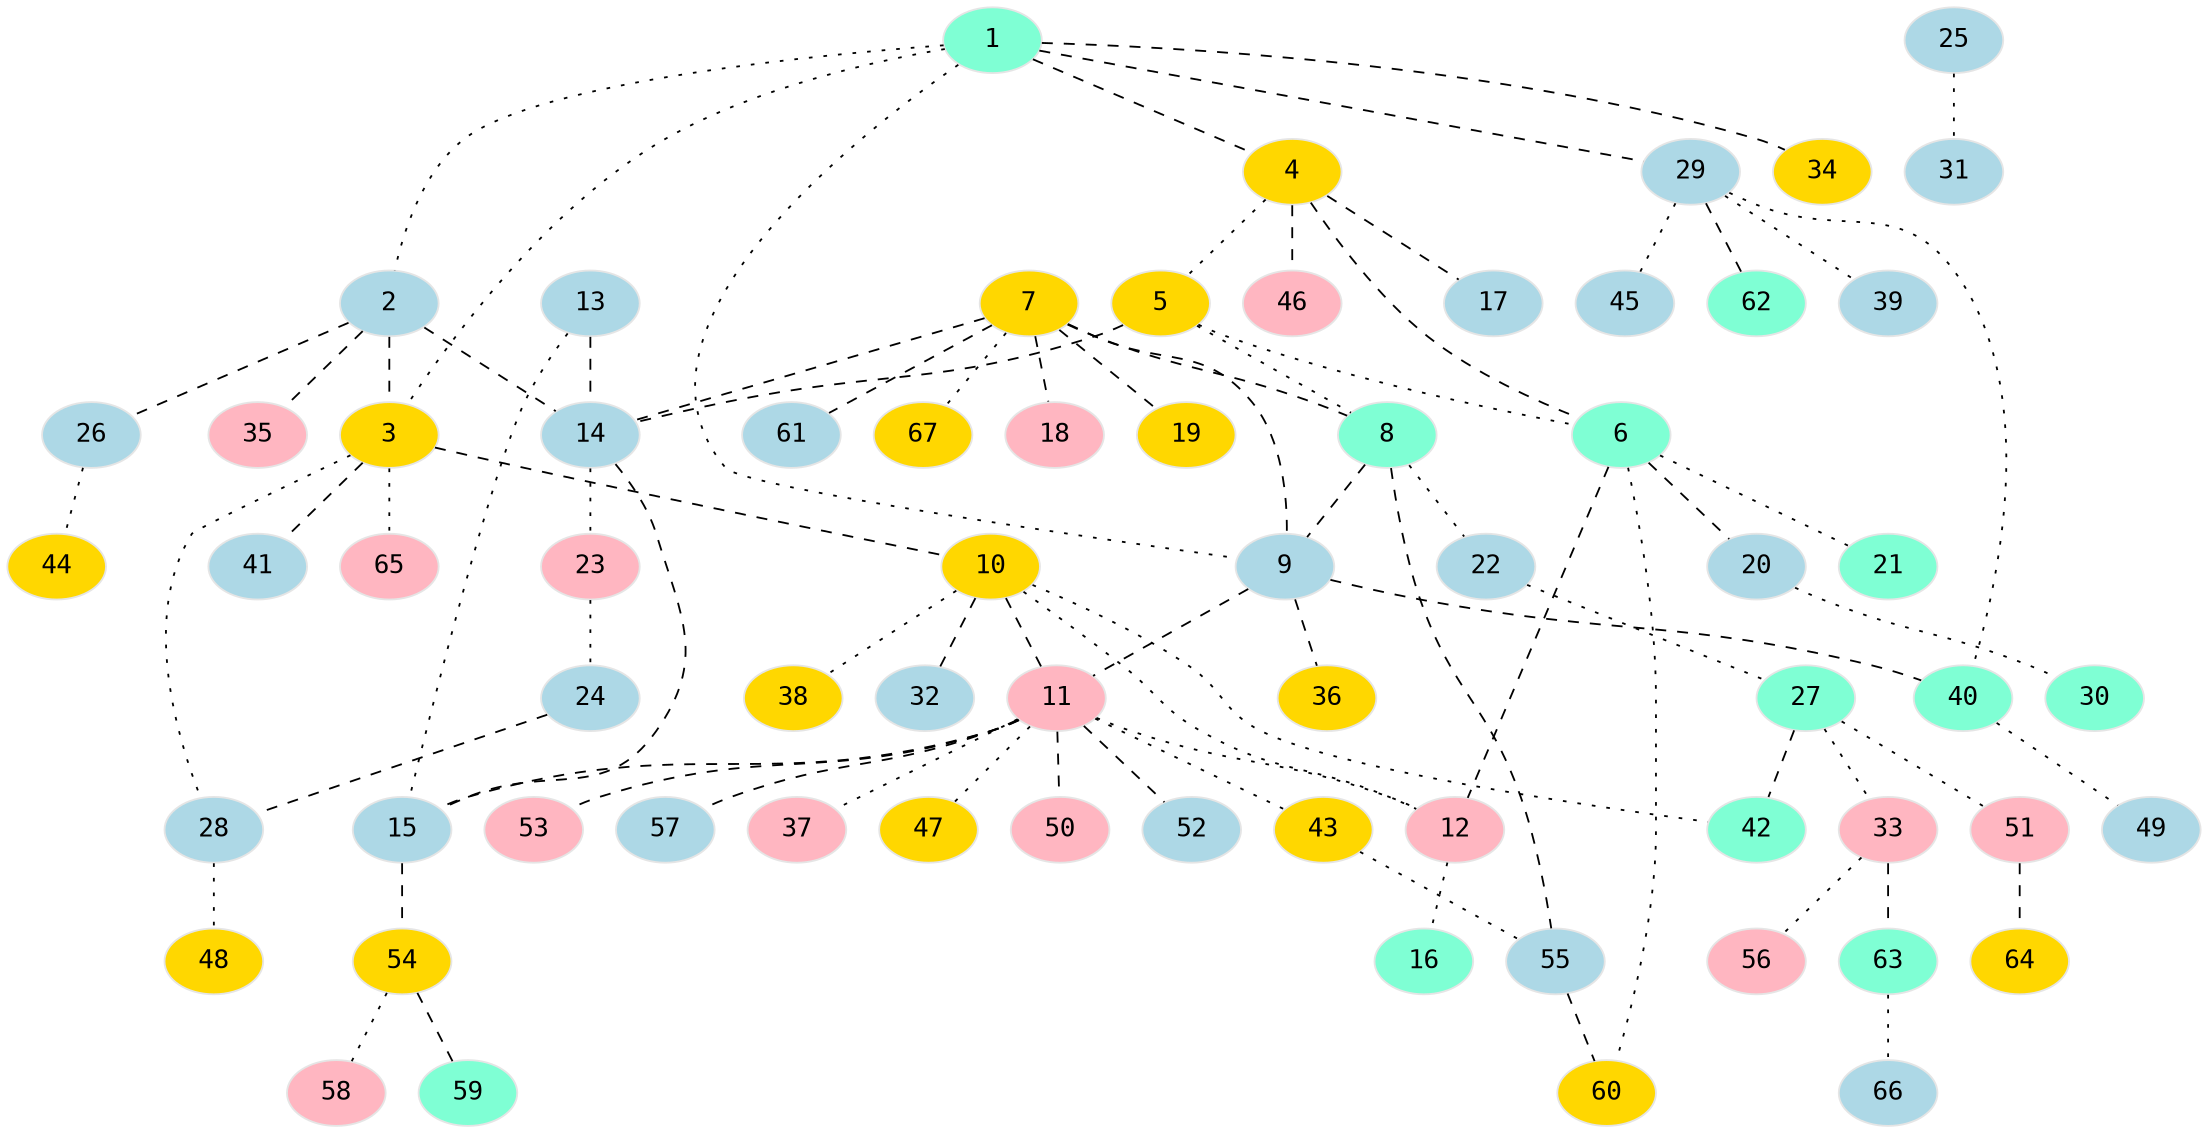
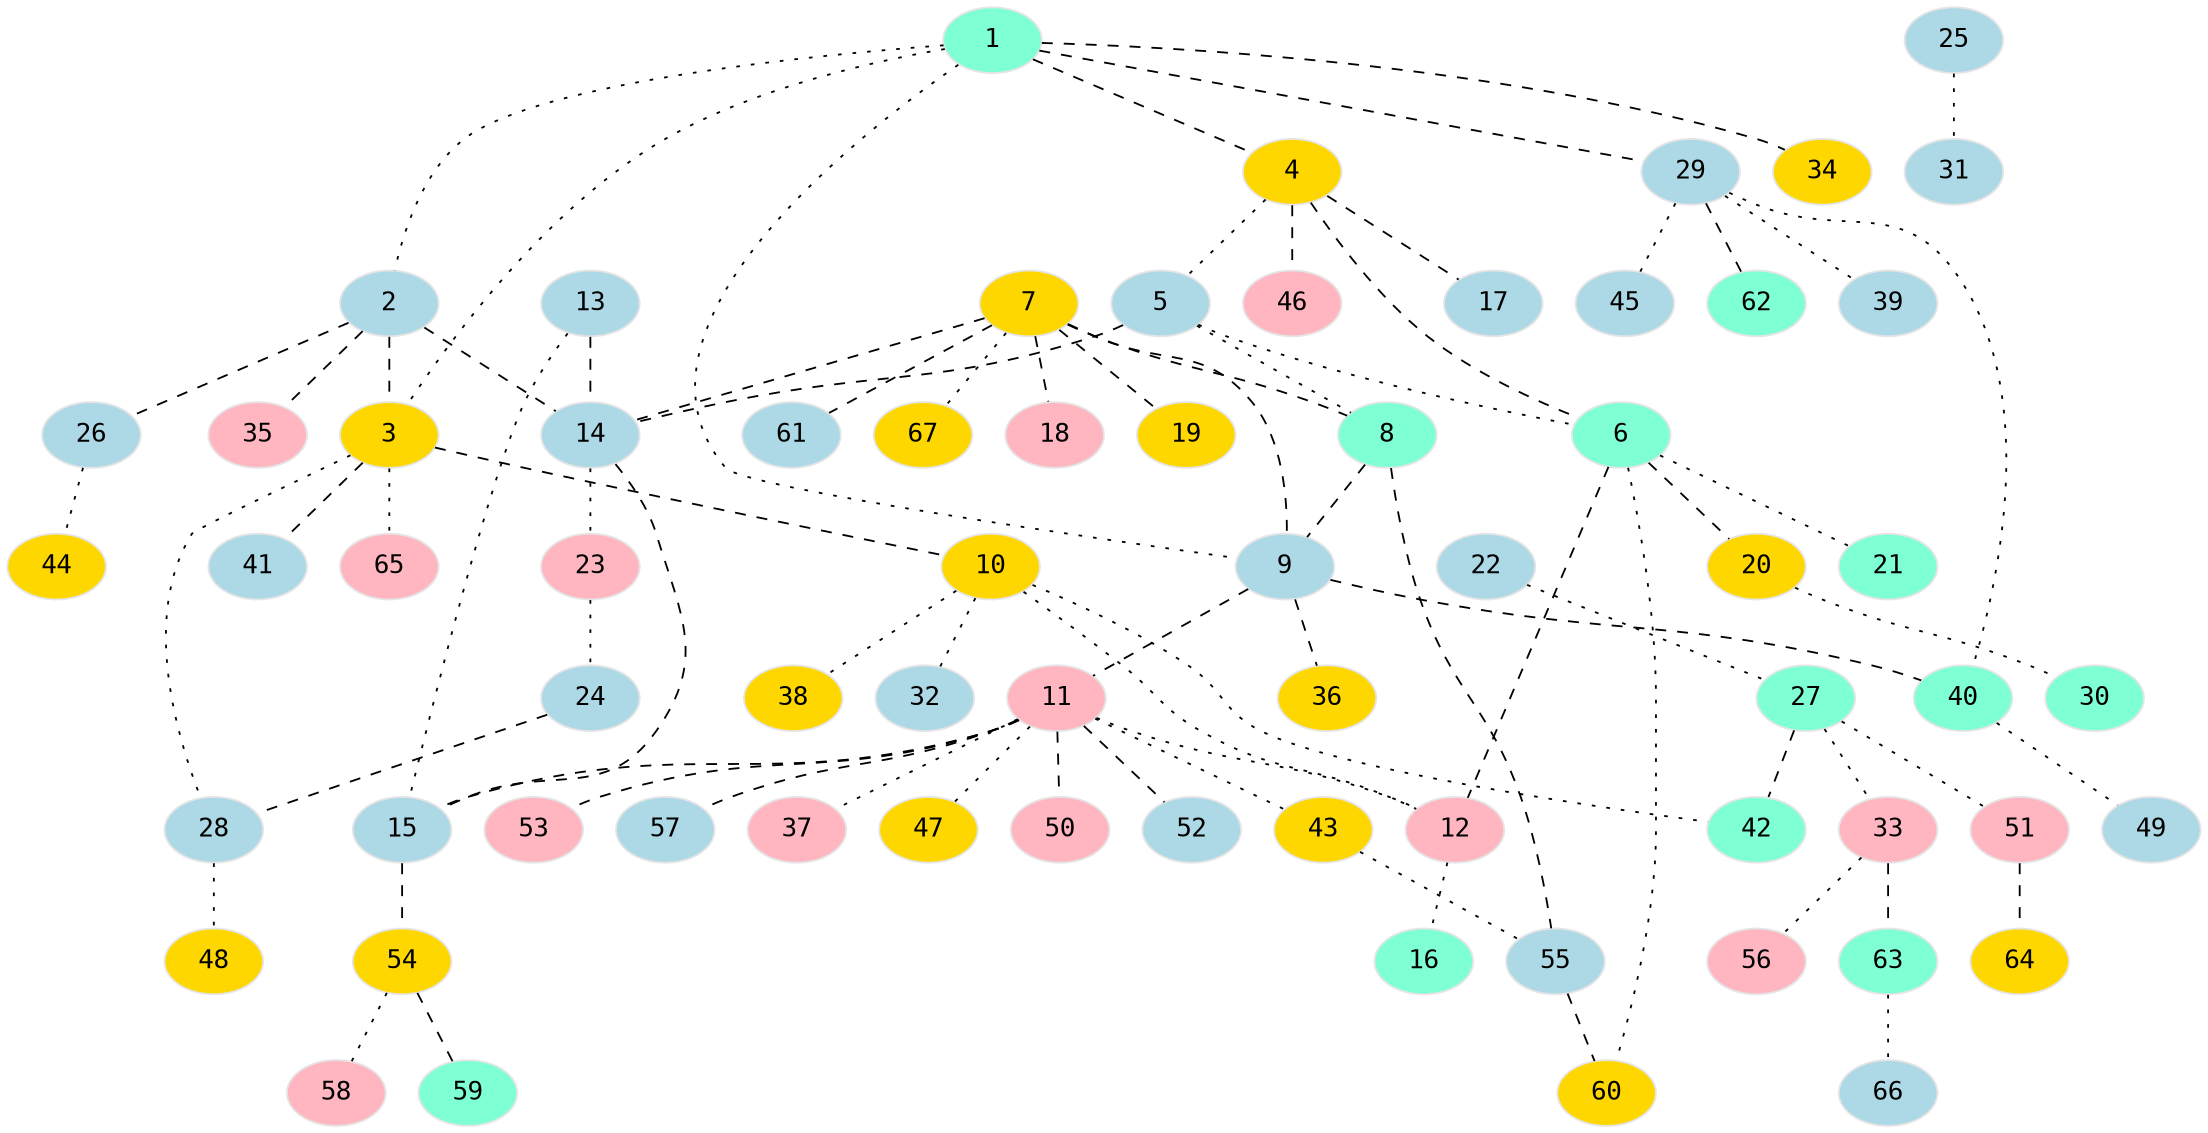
  graph {
    fontname="DejaVu Sans Mono"
    node [color=gray90 fillcolor=lightblue fontname="DejaVu Sans Mono" style=filled]
    edge [fontname="DejaVu Sans Mono" style=dashed]
    1 [fillcolor=aquamarine]
    2
    3 [fillcolor=gold]
    4 [fillcolor=gold]
    9
    29
    34 [fillcolor=gold]
    14
    26
    35 [fillcolor=lightpink]
    10 [fillcolor=gold]
    28
    41
    65 [fillcolor=lightpink]
-   5 [fillcolor=gold]
+   5
    6 [fillcolor=aquamarine]
    17
    46 [fillcolor=lightpink]
    40 [fillcolor=aquamarine]
    11 [fillcolor=lightpink]
    36 [fillcolor=gold]
    39
    45
    62 [fillcolor=aquamarine]
    49
    15
    23 [fillcolor=lightpink]
    44 [fillcolor=gold]
    12 [fillcolor=lightpink]
    32
    38 [fillcolor=gold]
    42 [fillcolor=aquamarine]
    48 [fillcolor=gold]
    8 [fillcolor=aquamarine]
-   20
+   20 [fillcolor=gold]
    21 [fillcolor=aquamarine]
    60 [fillcolor=gold]
    22
    55
    16 [fillcolor=aquamarine]
    30 [fillcolor=aquamarine]
    7 [fillcolor=gold]
    18 [fillcolor=lightpink]
    19 [fillcolor=gold]
    61
    67 [fillcolor=gold]
    27 [fillcolor=aquamarine]
    37 [fillcolor=lightpink]
    43 [fillcolor=gold]
    47 [fillcolor=gold]
    50 [fillcolor=lightpink]
    52
    53 [fillcolor=lightpink]
    57
    54 [fillcolor=gold]
    25
    31
    13
    24
    58 [fillcolor=lightpink]
    59 [fillcolor=aquamarine]
    33 [fillcolor=lightpink]
    51 [fillcolor=lightpink]
    56 [fillcolor=lightpink]
    63 [fillcolor=aquamarine]
    64 [fillcolor=gold]
    66
    1 -- 2 [style=dotted]
    1 -- 3 [style=dotted]
    1 -- 4
    1 -- 9 [style=dotted]
    1 -- 29
    1 -- 34
    2 -- 3
    2 -- 14
    2 -- 26
    2 -- 35
    3 -- 10
    3 -- 28 [style=dotted]
    3 -- 41
    3 -- 65 [style=dotted]
    4 -- 5 [style=dotted]
    4 -- 6
    4 -- 17
    4 -- 46
    9 -- 40
    9 -- 11
    9 -- 36
    29 -- 40 [style=dotted]
    29 -- 39 [style=dotted]
    29 -- 45 [style=dotted]
    29 -- 62
    14 -- 15
    14 -- 23 [style=dotted]
    26 -- 44 [style=dotted]
-   10 -- 11
    10 -- 12 [style=dotted]
-   10 -- 32
+   10 -- 32 [style=dotted]
    10 -- 38 [style=dotted]
    10 -- 42 [style=dotted]
    28 -- 48 [style=dotted]
    5 -- 14
    5 -- 6 [style=dotted]
    5 -- 8 [style=dotted]
    6 -- 12
    6 -- 20
    6 -- 21 [style=dotted]
    6 -- 60 [style=dotted]
    40 -- 49 [style=dotted]
    11 -- 15
    11 -- 12 [style=dotted]
    11 -- 37 [style=dotted]
    11 -- 43 [style=dotted]
    11 -- 47 [style=dotted]
    11 -- 50
    11 -- 52
    11 -- 53
    11 -- 57
    15 -- 54
    23 -- 24 [style=dotted]
    12 -- 16 [style=dotted]
    8 -- 9
-   8 -- 22 [style=dotted]
    8 -- 55
    20 -- 30 [style=dotted]
    22 -- 27 [style=dotted]
    55 -- 60
    7 -- 9
    7 -- 14
    7 -- 8
    7 -- 18
    7 -- 19
    7 -- 61
    7 -- 67 [style=dotted]
    27 -- 42
    27 -- 33 [style=dotted]
    27 -- 51 [style=dotted]
    43 -- 55 [style=dotted]
    54 -- 58 [style=dotted]
    54 -- 59
    25 -- 31 [style=dotted]
    13 -- 14
    13 -- 15 [style=dotted]
    24 -- 28
    33 -- 56 [style=dotted]
    33 -- 63
    51 -- 64
    63 -- 66 [style=dotted]
  }
